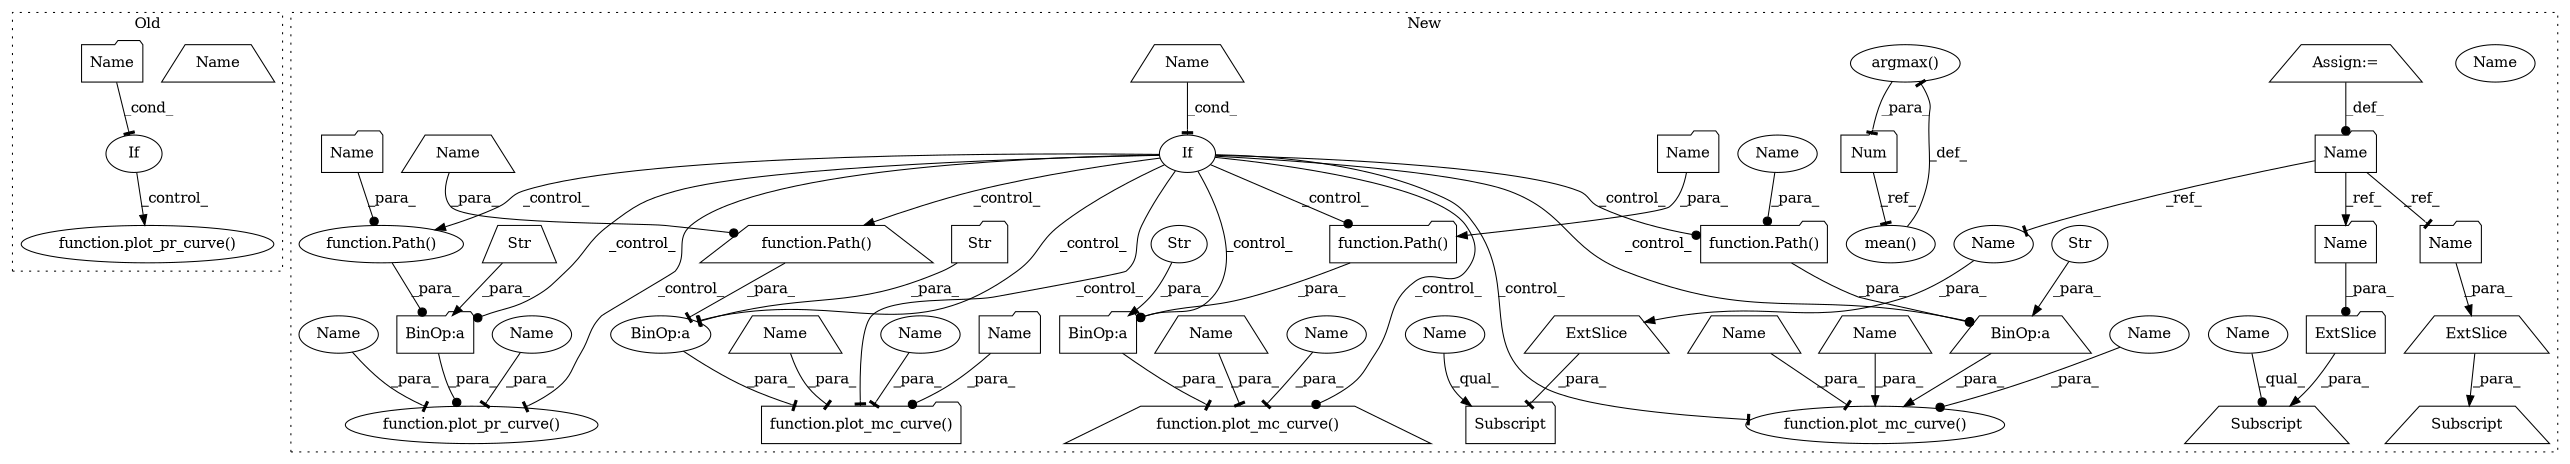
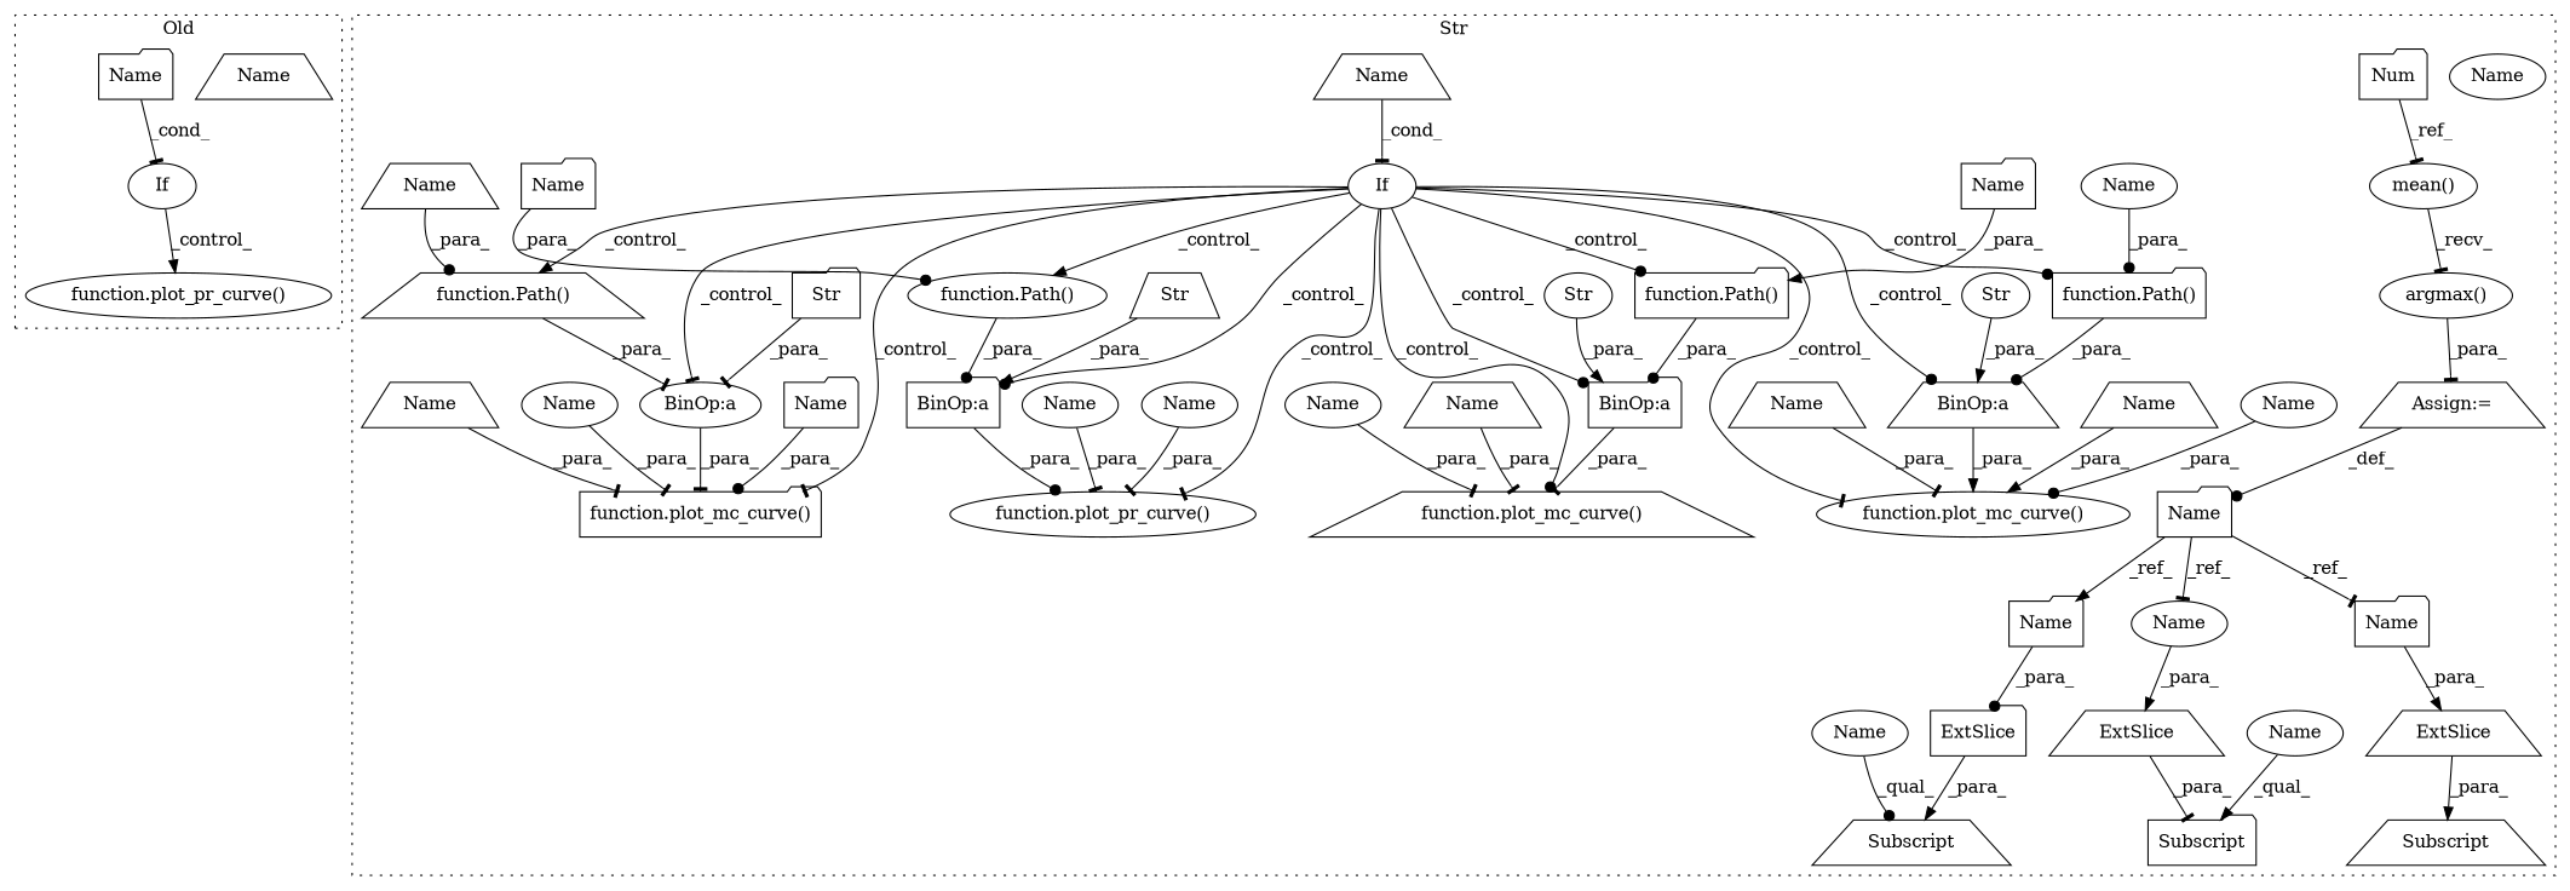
  digraph {
    node [a=87 l=1 s=2669 shape=ellipse]
    edge [arrowhead=tee]
    n1 [a=75 l="14,1" label="function.plot_pr_curve()" s="2686,2727"]
    n2 [a=96 l=3 label=If]
    n3 [l=4 label=Name s=2672 shape=trapezium]
    n4 [l=4 label=Name s=2672 shape=folder]
    n5 [a=75 l="14,1" label="function.plot_pr_curve()" s="2540,2604"]
    n6 [a=96 l=3 label=If s=2523]
    n7 [a=82 l=3 label="BinOp:a" s=2732 shape=trapezium]
    n8 [a=82 l=3 label="BinOp:a" s=2580 shape=folder]
    n9 [a=82 l=3 label="BinOp:a" s=2650 shape=folder]
    n10 [a=82 l=3 label="BinOp:a" s=2820]
    n11 [a=66 l=13 label=Str s=2823 shape=folder]
    n12 [a=66 l=14 label=Str s=2583 shape=trapezium]
    n13 [a=66 l=14 label=Str s=2653]
    n14 [a=66 l=13 label=Str s=2735]
    n15 [a=75 l="14,21" label="function.plot_mc_curve()" s="2697,2755"]
    n16 [l=4 label=Name s=2526]
    n17 [a=75 l="14,18" label="function.plot_mc_curve()" s="2785,2843" shape=folder]
    n18 [a=63 l="7,0" label=Subscript s="2918,0" shape=trapezium]
    n19 [a=75 l="14,14" label="function.plot_mc_curve()" s="2614,2674" shape=trapezium]
    n20 [a=63 l="7,0" label=Subscript s="2927,0" shape=folder]
    n21 [a=85 label=ExtSlice s=2918 shape=folder]
    n22 [label=Name s=2867 shape=folder]
    n23 [a=85 label=ExtSlice s=2927 shape=trapezium]
    n24 [a=75 l=19 label="argmax()" s=2871]
    n25 [a=85 l=2 label=ExtSlice s=2940 shape=trapezium]
    n26 [a=63 l="8,0" label=Subscript s="2940,0" shape=trapezium]
    n27 [a=75 l="5,1" label="function.Path()" s="2636,2649" shape=folder]
    n28 [a=75 l="5,1" label="function.Path()" s="2566,2579"]
    n29 [a=75 l="8,1" label="mean()" s="2871,2880"]
    n30 [a=75 l="5,1" label="function.Path()" s="2718,2731" shape=folder]
    n31 [a=76 label=Num s=2879 shape=folder]
    n32 [a=75 l="5,1" label="function.Path()" s="2806,2819" shape=trapezium]
    n33 [a=68 l=3 label="Assign:=" s=2868 shape=trapezium]
    n34 [l=2 label=Name s=2799 shape=folder]
    n35 [l=2 label=Name s=2554]
    n36 [l=2 label=Name s=2711 shape=trapezium]
    n37 [l=2 label=Name s=2628]
    n38 [l=8 label=Name s=2571 shape=folder]
    n39 [l=8 label=Name s=2723]
    n40 [l=8 label=Name s=2641 shape=folder]
    n41 [l=8 label=Name s=2811 shape=trapezium]
    n42 [label=Name s=2715]
    n43 [label=Name s=2918]
    n44 [label=Name s=2923 shape=folder]
    n45 [label=Name s=2932]
    n46 [label=Name s=2946 shape=folder]
    n47 [l=5 label=Name s=2750 shape=trapezium]
    n48 [l=5 label=Name shape=trapezium]
    n49 [l=5 label=Name s=2838 shape=trapezium]
    n50 [l=5 label=Name s=2599]
    n51 [l=4 label=Name s=2526 shape=trapezium]
    n52 [label=Name s=2803]
    n53 [label=Name s=2927]
    subgraph cluster_1 {
      label=Old
      style=dotted
      n1
      n2
      n3
      n4
    }
    subgraph cluster_2 {
-     label=New
+     label=Str
      style=dotted
      n5
      n6
      n7
      n8
      n9
      n10
      n11
      n12
      n13
      n14
      n15
      n16
      n17
      n18
      n19
      n20
      n21
      n22
      n23
      n24
      n25
      n26
      n27
      n28
      n29
      n30
      n31
      n32
      n33
      n34
      n35
      n36
      n37
      n38
      n39
      n40
      n41
      n42
      n43
      n44
      n45
      n46
      n47
      n48
      n49
      n50
      n51
      n52
      n53
    }
    n2 -> n1 [arrowhead=normal label=_control_]
    n4 -> n2 [label=_cond_]
    n6 -> n5 [label=_control_]
    n6 -> n7 [arrowhead=dot label=_control_]
    n6 -> n8 [arrowhead=dot label=_control_]
    n6 -> n9 [arrowhead=dot label=_control_]
    n6 -> n10 [label=_control_]
    n6 -> n15 [label=_control_]
    n6 -> n17 [label=_control_]
    n6 -> n19 [arrowhead=dot label=_control_]
    n6 -> n27 [arrowhead=dot label=_control_]
    n6 -> n28 [arrowhead=normal label=_control_]
    n6 -> n30 [arrowhead=dot label=_control_]
    n6 -> n32 [arrowhead=normal label=_control_]
    n7 -> n15 [arrowhead=normal label=_para_]
    n8 -> n5 [arrowhead=dot label=_para_]
    n9 -> n19 [label=_para_]
    n10 -> n17 [label=_para_]
    n11 -> n10 [label=_para_]
    n12 -> n8 [arrowhead=normal label=_para_]
    n13 -> n9 [arrowhead=normal label=_para_]
    n14 -> n7 [arrowhead=normal label=_para_]
    n21 -> n18 [arrowhead=normal label=_para_]
    n22 -> n44 [arrowhead=normal label=_ref_]
    n22 -> n45 [label=_ref_]
    n22 -> n46 [label=_ref_]
    n23 -> n20 [label=_para_]
-   n24 -> n31 [label=_para_]
+   n24 -> n33 [label=_para_]
    n25 -> n26 [arrowhead=normal label=_para_]
    n27 -> n9 [arrowhead=dot label=_para_]
    n28 -> n8 [arrowhead=dot label=_para_]
-   n29 -> n24 [label=_def_]
+   n29 -> n24 [label=_recv_]
    n30 -> n7 [arrowhead=dot label=_para_]
    n31 -> n29 [label=_ref_]
    n32 -> n10 [label=_para_]
    n33 -> n22 [arrowhead=dot label=_def_]
    n34 -> n17 [arrowhead=dot label=_para_]
    n35 -> n5 [label=_para_]
    n36 -> n15 [label=_para_]
    n37 -> n19 [label=_para_]
    n38 -> n28 [arrowhead=dot label=_para_]
    n39 -> n30 [arrowhead=dot label=_para_]
    n40 -> n27 [arrowhead=normal label=_para_]
    n41 -> n32 [arrowhead=dot label=_para_]
    n42 -> n15 [arrowhead=dot label=_para_]
    n43 -> n18 [arrowhead=dot label=_qual_]
    n44 -> n21 [arrowhead=dot label=_para_]
    n45 -> n23 [arrowhead=normal label=_para_]
    n46 -> n25 [arrowhead=normal label=_para_]
    n47 -> n15 [arrowhead=normal label=_para_]
    n48 -> n19 [label=_para_]
    n49 -> n17 [label=_para_]
    n50 -> n5 [label=_para_]
    n51 -> n6 [label=_cond_]
    n52 -> n17 [label=_para_]
    n53 -> n20 [arrowhead=normal label=_qual_]
  }
